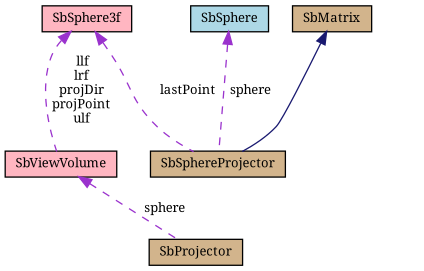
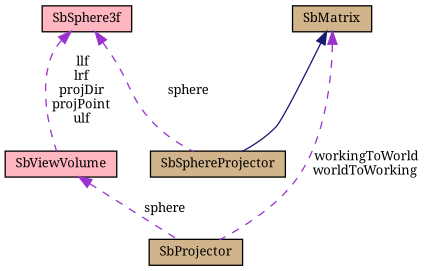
  digraph {
    fontname="Noto Serif"
    node [color=black fillcolor=tan fontname="Noto Serif" fontsize=10 shape=record style=filled]
    edge [color=darkorchid3 dir=back fontname="Noto Serif" fontsize=10 labelfontname=Helvetica labelfontsize=10 style=dashed]
    n1 [fontcolor=black height=0.2 label=SbSphereProjector width=0.4]
    n2 [height=0.2 label=SbProjector width=0.4]
    n3 [fillcolor=lightpink height=0.2 label=SbViewVolume width=0.4]
    n4 [fillcolor=lightpink height=0.2 label=SbSphere3f width=0.4]
    n5 [height=0.2 label=SbMatrix width=0.4]
-   n6 [fillcolor=lightblue height=0.2 label=SbSphere width=0.4]
    n3 -> n2 [label=" sphere"]
-   n4 -> n1 [label=" lastPoint"]
+   n4 -> n1 [label=" sphere"]
    n4 -> n3 [label=" llf\nlrf\nprojDir\nprojPoint\nulf"]
    n5 -> n1 [color=midnightblue style=solid]
-   n6 -> n1 [label=" sphere"]
+   n5 -> n2 [label=" workingToWorld\nworldToWorking"]
  }
